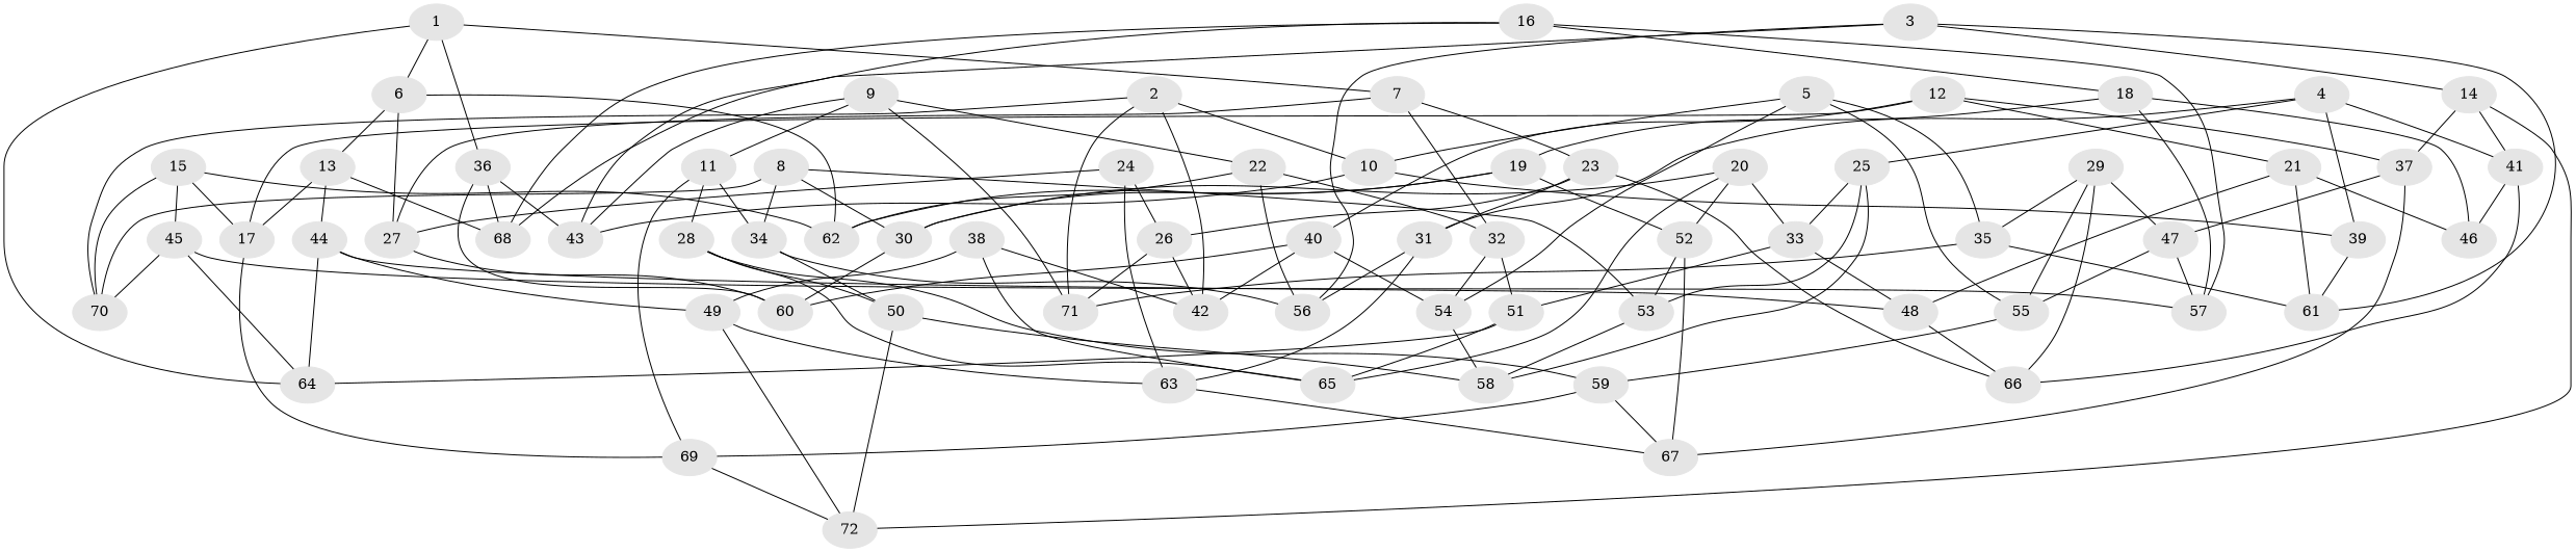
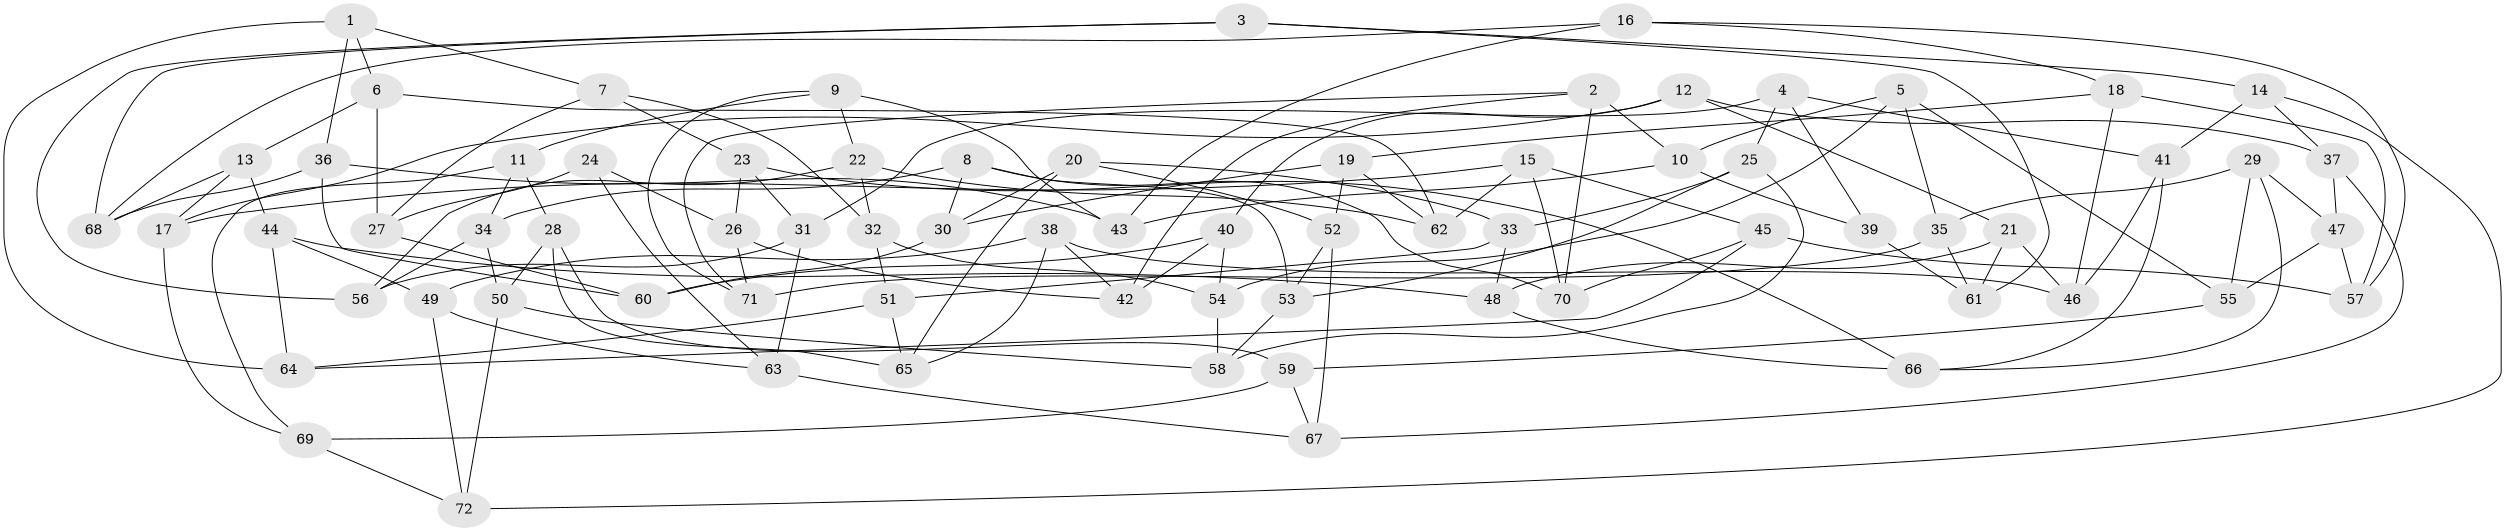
  graph {
    node [color=gray90 style=filled]
    1
    6
    7
    36
    64
    13
    27
    62
    23
    32
    68
    43
    60
    2
    10
    42
    70
    71
    39
    3
    14
    56
    61
    41
    37
    72
    4
    25
    31
    53
    33
    58
    63
    46
    66
    5
    35
    54
    55
    59
    17
    44
    26
    51
    8
    30
    34
    50
    9
    11
    22
    28
    69
    65
    12
    21
    40
    48
    47
    67
    49
    15
    45
    57
    16
    18
    19
    52
    20
    24
    29
    38
    1 -- 6
    1 -- 7
    1 -- 36
    1 -- 64
    6 -- 13
    6 -- 27
    6 -- 62
    7 -- 27
    7 -- 23
    7 -- 32
    36 -- 68
    36 -- 43
    36 -- 60
    13 -- 68
    13 -- 17
    13 -- 44
    27 -- 60
    23 -- 31
    23 -- 66
    23 -- 26
    32 -- 54
    32 -- 51
    2 -- 10
    2 -- 42
    2 -- 70
    2 -- 71
    10 -- 43
    10 -- 39
    39 -- 61
    3 -- 68
    3 -- 14
    3 -- 56
    3 -- 61
    14 -- 41
    14 -- 37
    14 -- 72
    41 -- 46
    41 -- 66
    37 -- 47
    37 -- 67
    4 -- 39
    4 -- 41
    4 -- 25
    4 -- 31
    25 -- 53
    25 -- 33
    25 -- 58
    31 -- 56
    31 -- 63
    53 -- 58
    33 -- 51
    33 -- 48
    63 -- 67
    5 -- 10
    5 -- 35
    5 -- 54
    5 -- 55
    35 -- 71
    35 -- 61
    54 -- 58
    55 -- 59
    59 -- 69
    59 -- 67
    17 -- 69
    44 -- 64
    44 -- 48
    44 -- 49
    26 -- 42
    26 -- 71
    51 -- 64
    51 -- 65
    8 -- 70
    8 -- 53
    8 -- 30
    8 -- 34
    30 -- 60
    34 -- 56
    34 -- 50
    50 -- 72
    50 -- 58
    9 -- 43
    9 -- 71
    9 -- 11
    9 -- 22
    11 -- 34
    11 -- 28
    11 -- 69
    22 -- 62
    22 -- 32
    22 -- 56
    28 -- 59
    28 -- 50
    28 -- 65
    69 -- 72
    12 -- 37
    12 -- 17
    12 -- 21
    12 -- 40
    21 -- 61
    21 -- 46
    21 -- 48
    40 -- 60
    40 -- 42
    40 -- 54
    48 -- 66
    47 -- 55
    47 -- 57
    49 -- 72
    49 -- 63
    15 -- 62
    15 -- 70
    15 -- 17
    15 -- 45
    45 -- 64
    45 -- 70
    45 -- 57
    16 -- 68
    16 -- 43
    16 -- 57
    16 -- 18
    18 -- 46
    18 -- 57
    18 -- 19
    19 -- 62
    19 -- 30
    19 -- 52
    52 -- 53
    52 -- 67
    20 -- 33
    20 -- 30
    20 -- 65
    20 -- 52
    24 -- 27
    24 -- 63
    24 -- 26
    29 -- 66
    29 -- 35
    29 -- 55
    29 -- 47
    38 -- 42
+   38 -- 46
    38 -- 65
    38 -- 49
  }
